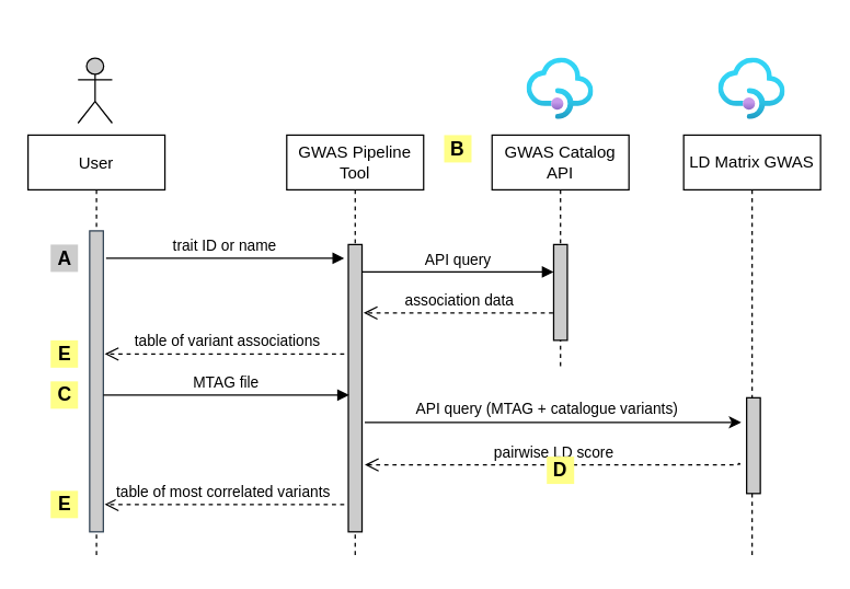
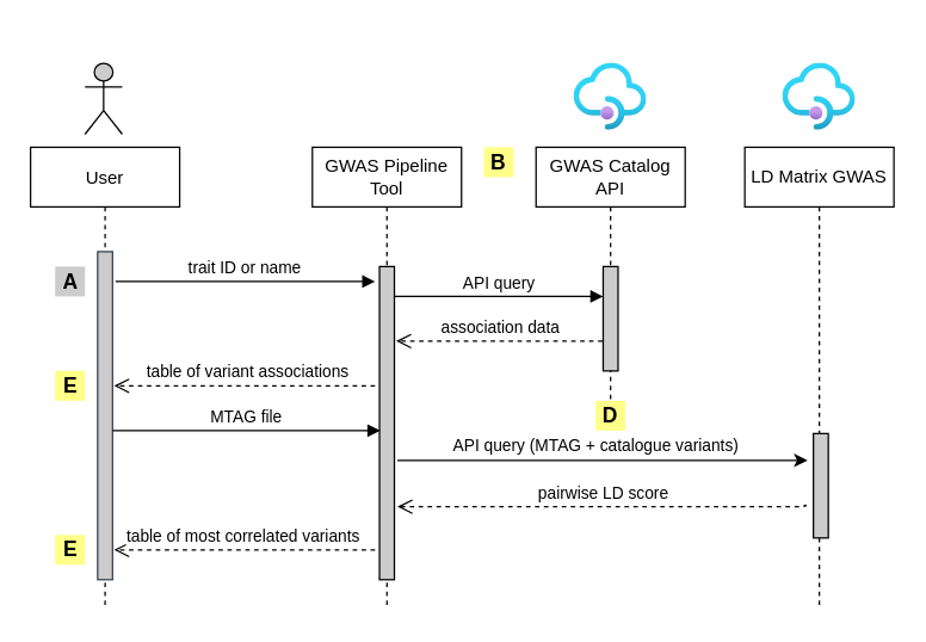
  <mxCell id="0" />
  <mxCell id="1" parent="0" />
  <mxCell id="2" value="User" style="shape=umlLifeline;perimeter=lifelinePerimeter;container=1;collapsible=0;recursiveResize=0;rounded=0;shadow=0;strokeWidth=1;" parent="1" vertex="1"><mxGeometry x="20" y="98" width="100" height="310" as="geometry" /></mxCell>
  <mxCell id="3" value="" style="points=[];perimeter=orthogonalPerimeter;rounded=0;shadow=0;strokeWidth=1;fillColor=#CCCCCC;fontColor=#ffffff;strokeColor=#314354;" parent="2" vertex="1"><mxGeometry x="45" y="70" width="10" height="220" as="geometry" /></mxCell>
  <mxCell id="4" value="&lt;b&gt;E&lt;/b&gt;" style="rounded=0;whiteSpace=wrap;html=1;fontSize=14;fillColor=#ffff88;strokeColor=none;" vertex="1" parent="2"><mxGeometry x="16.5" y="150" width="20" height="20" as="geometry" /></mxCell>
  <mxCell id="5" value="&lt;b&gt;E&lt;/b&gt;" style="rounded=0;whiteSpace=wrap;html=1;fontSize=14;fillColor=#ffff88;strokeColor=none;" vertex="1" parent="2"><mxGeometry x="16.5" y="260" width="20" height="20" as="geometry" /></mxCell>
  <mxCell id="6" value="&lt;b&gt;A&lt;/b&gt;" style="rounded=0;whiteSpace=wrap;html=1;fontSize=14;fillColor=#cccccc;strokeColor=none;" vertex="1" parent="2"><mxGeometry x="16.5" y="80" width="20" height="20" as="geometry" /></mxCell>
- <mxCell id="7" value="&lt;b&gt;C&lt;/b&gt;" style="rounded=0;whiteSpace=wrap;html=1;fontSize=14;fillColor=#ffff88;strokeColor=none;" vertex="1" parent="2"><mxGeometry x="16.5" y="180" width="20" height="20" as="geometry" /></mxCell>
  <mxCell id="8" value="GWAS Pipeline Tool" style="shape=umlLifeline;perimeter=lifelinePerimeter;container=1;collapsible=0;recursiveResize=0;rounded=0;shadow=0;strokeWidth=1;whiteSpace=wrap;" parent="1" vertex="1"><mxGeometry x="209" y="98" width="100" height="310" as="geometry" /></mxCell>
  <mxCell id="9" value="" style="points=[];perimeter=orthogonalPerimeter;rounded=0;shadow=0;strokeWidth=1;fillColor=#CCCCCC;" parent="8" vertex="1"><mxGeometry x="45" y="80" width="10" height="210" as="geometry" /></mxCell>
  <mxCell id="10" value="table of variant associations" style="verticalAlign=bottom;endArrow=open;dashed=1;endSize=8;shadow=0;strokeWidth=1;" parent="1" edge="1"><mxGeometry x="-0.03" relative="1" as="geometry"><mxPoint x="76" y="258" as="targetPoint" /><mxPoint x="251" y="258" as="sourcePoint" /><Array as="points"><mxPoint x="166" y="258" /></Array><mxPoint as="offset" /></mxGeometry></mxCell>
  <mxCell id="11" value="trait ID or name" style="verticalAlign=bottom;endArrow=block;shadow=0;strokeWidth=1;" parent="1" edge="1"><mxGeometry relative="1" as="geometry"><mxPoint x="77" y="188" as="sourcePoint" /><mxPoint x="251" y="188" as="targetPoint" /><Array as="points"><mxPoint x="191" y="188" /></Array></mxGeometry></mxCell>
  <mxCell id="12" value="API query" style="edgeStyle=orthogonalEdgeStyle;rounded=1;orthogonalLoop=1;jettySize=auto;html=1;endArrow=block;verticalAlign=bottom;shadow=0;strokeWidth=1;" edge="1" parent="1" source="9" target="15"><mxGeometry relative="1" as="geometry"><mxPoint x="399" y="208" as="targetPoint" /><Array as="points"><mxPoint x="309" y="198" /><mxPoint x="309" y="198" /></Array></mxGeometry></mxCell>
  <mxCell id="13" value="MTAG file" style="verticalAlign=bottom;endArrow=block;shadow=0;strokeWidth=1;" parent="1" edge="1"><mxGeometry relative="1" as="geometry"><mxPoint x="75" y="288" as="sourcePoint" /><mxPoint x="254.5" y="288" as="targetPoint" /><Array as="points"><mxPoint x="95" y="288" /><mxPoint x="195" y="288" /><mxPoint x="245" y="288" /></Array></mxGeometry></mxCell>
  <mxCell id="14" value="GWAS Catalog API" style="shape=umlLifeline;perimeter=lifelinePerimeter;container=1;collapsible=0;recursiveResize=0;rounded=0;shadow=0;strokeWidth=1;whiteSpace=wrap;" vertex="1" parent="1"><mxGeometry x="359" y="98" width="100" height="170" as="geometry" /></mxCell>
  <mxCell id="15" value="" style="points=[];perimeter=orthogonalPerimeter;rounded=0;shadow=0;strokeWidth=1;fillColor=#CCCCCC;" vertex="1" parent="14"><mxGeometry x="45" y="80" width="10" height="70" as="geometry" /></mxCell>
  <mxCell id="16" value="association data" style="edgeStyle=orthogonalEdgeStyle;rounded=1;orthogonalLoop=1;jettySize=auto;html=1;dashed=1;exitX=0.056;exitY=0.736;exitDx=0;exitDy=0;exitPerimeter=0;endArrow=open;verticalAlign=bottom;endSize=8;shadow=0;strokeWidth=1;entryX=1.213;entryY=0.224;entryDx=0;entryDy=0;entryPerimeter=0;" edge="1" parent="1"><mxGeometry relative="1" as="geometry"><mxPoint x="403.56" y="228" as="sourcePoint" /><mxPoint x="265.13" y="228" as="targetPoint" /><Array as="points" /></mxGeometry></mxCell>
  <mxCell id="17" value="LD Matrix GWAS" style="shape=umlLifeline;perimeter=lifelinePerimeter;container=1;collapsible=0;recursiveResize=0;rounded=0;shadow=0;strokeWidth=1;whiteSpace=wrap;" vertex="1" parent="1"><mxGeometry x="499" y="98" width="100" height="310" as="geometry" /></mxCell>
  <mxCell id="18" value="" style="points=[];perimeter=orthogonalPerimeter;rounded=0;shadow=0;strokeWidth=1;fillColor=#CCCCCC;" vertex="1" parent="17"><mxGeometry x="46" y="192" width="10" height="70" as="geometry" /></mxCell>
  <mxCell id="19" value="API query (MTAG + catalogue variants)" style="edgeStyle=orthogonalEdgeStyle;rounded=0;orthogonalLoop=1;jettySize=auto;html=1;" edge="1" parent="17"><mxGeometry x="-0.033" y="10" relative="1" as="geometry"><mxPoint x="-233" y="210" as="sourcePoint" /><mxPoint x="42" y="210" as="targetPoint" /><Array as="points"><mxPoint x="42" y="210" /></Array><mxPoint as="offset" /></mxGeometry></mxCell>
  <mxCell id="20" value="pairwise LD score" style="edgeStyle=orthogonalEdgeStyle;rounded=1;orthogonalLoop=1;jettySize=auto;html=1;dashed=1;endArrow=open;verticalAlign=bottom;endSize=8;shadow=0;strokeWidth=1;" edge="1" parent="17"><mxGeometry relative="1" as="geometry"><mxPoint x="41" y="241" as="sourcePoint" /><mxPoint x="-233" y="241" as="targetPoint" /><Array as="points"><mxPoint x="40" y="240" /></Array></mxGeometry></mxCell>
  <mxCell id="21" value="table of most correlated variants" style="verticalAlign=bottom;endArrow=open;dashed=1;endSize=8;shadow=0;strokeWidth=1;" parent="1" edge="1"><mxGeometry relative="1" as="geometry"><mxPoint x="76" y="368" as="targetPoint" /><mxPoint x="251" y="368" as="sourcePoint" /><Array as="points"><mxPoint x="226" y="368" /><mxPoint x="116" y="368" /></Array></mxGeometry></mxCell>
  <mxCell id="22" value="" style="shape=image;html=1;verticalAlign=top;verticalLabelPosition=bottom;labelBackgroundColor=#ffffff;imageAspect=0;aspect=fixed;image=https://cdn4.iconfinder.com/data/icons/scripting-and-programming-languages/512/660277-Python_logo-128.png;fillColor=#CCCCCC;" vertex="1" parent="1"><mxGeometry x="215" y="20.25" width="88" height="88" as="geometry" /></mxCell>
  <mxCell id="23" value="" style="aspect=fixed;html=1;points=[];align=center;image;fontSize=12;image=img/lib/azure2/app_services/API_Management_Services.svg;fillColor=#CCCCCC;" vertex="1" parent="1"><mxGeometry x="384.62" y="41.75" width="48.75" height="45" as="geometry" /></mxCell>
  <mxCell id="24" value="" style="aspect=fixed;html=1;points=[];align=center;image;fontSize=12;image=img/lib/azure2/app_services/API_Management_Services.svg;fillColor=#CCCCCC;" vertex="1" parent="1"><mxGeometry x="524.63" y="41.75" width="48.75" height="45" as="geometry" /></mxCell>
  <mxCell id="25" value="" style="shape=umlActor;verticalLabelPosition=bottom;verticalAlign=top;html=1;outlineConnect=0;fillColor=#CCCCCC;" vertex="1" parent="1"><mxGeometry x="56.5" y="41.75" width="25" height="47.5" as="geometry" /></mxCell>
  <mxCell id="26" value="&lt;b&gt;B&lt;/b&gt;" style="rounded=0;whiteSpace=wrap;html=1;fontSize=14;fillColor=#ffff88;strokeColor=none;" vertex="1" parent="1"><mxGeometry x="324" y="98" width="20" height="20" as="geometry" /></mxCell>
- <mxCell id="27" value="&lt;b&gt;D&lt;/b&gt;" style="rounded=0;whiteSpace=wrap;html=1;fontSize=14;fillColor=#ffff88;strokeColor=none;" vertex="1" parent="1"><mxGeometry x="398.99" y="333" width="20" height="20" as="geometry" /></mxCell>
+ <mxCell id="27" value="&lt;b&gt;D&lt;/b&gt;" style="rounded=0;whiteSpace=wrap;html=1;fontSize=14;fillColor=#ffff88;strokeColor=none;" vertex="1" parent="1"><mxGeometry x="398.99" y="268" width="20" height="20" as="geometry" /></mxCell>
